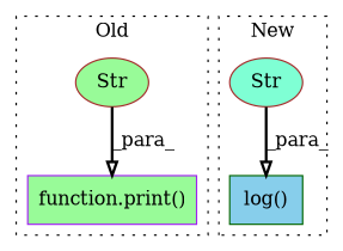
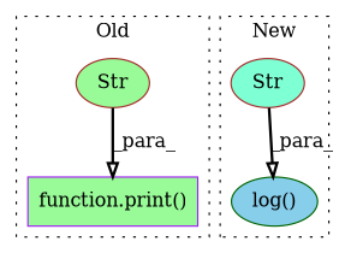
  digraph {
    node [a=75 shape=box style=filled fillcolor=palegreen color=brown]
    edge [style=bold arrowhead=onormal]
    n1 [l="6,1" label="function.print()" s="4528,4549" color=purple]
    n2 [a=66 l=15 label=Str s=4534 shape=ellipse]
-   n3 [l="14,1" label="log()" s="11604,11633" fillcolor=skyblue color=darkgreen]
+   n3 [l="14,1" label="log()" s="11604,11633" shape=ellipse fillcolor=skyblue color=darkgreen]
    n4 [a=66 l=5 label=Str s=11618 shape=ellipse fillcolor=aquamarine]
    subgraph cluster_1 {
      label=Old
      style=dotted
      n1
      n2
    }
    subgraph cluster_2 {
      label=New
      style=dotted
      n3
      n4
    }
    n2 -> n1 [label=_para_]
    n4 -> n3 [label=_para_]
  }
